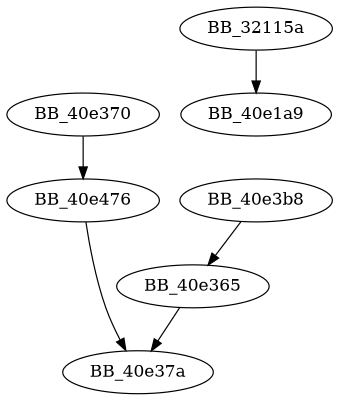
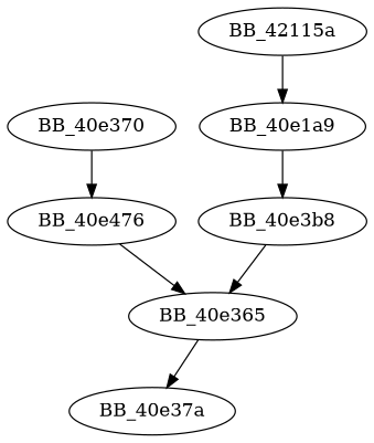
  digraph {
    BB_40e365
    BB_40e37a
    n3 [label=BB_40e476]
    BB_40e370
    n5 [label=BB_40e1a9]
    BB_40e3b8
-   BB_42115a [label=BB_32115a]
+   BB_42115a
    BB_40e365 -> BB_40e37a
-   n3 -> BB_40e37a
+   n3 -> BB_40e365
    BB_40e370 -> n3
+   n5 -> BB_40e3b8
    BB_40e3b8 -> BB_40e365
    BB_42115a -> n5
  }
